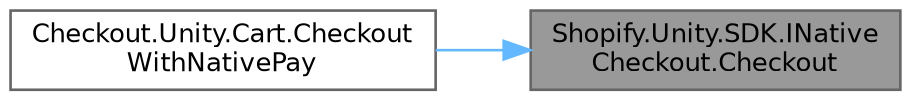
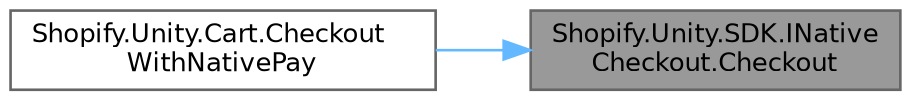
  digraph {
    rankdir=RL
    node [fontname=Helvetica fontsize=10 shape=box style=filled]
    n1 [color=gray40 fillcolor=grey60 fontcolor=black height=0.2 label="Shopify.Unity.SDK.INative\lCheckout.Checkout" width=0.4]
-   n2 [color=grey40 fillcolor=white height=0.2 label="Checkout.Unity.Cart.Checkout\lWithNativePay" width=0.4]
+   n2 [color=grey40 fillcolor=white height=0.2 label="Shopify.Unity.Cart.Checkout\lWithNativePay" width=0.4]
    n1 -> n2 [color=steelblue1 dir=back fontname=Helvetica fontsize=10 labelfontname=Helvetica labelfontsize=10 style=solid]
  }
